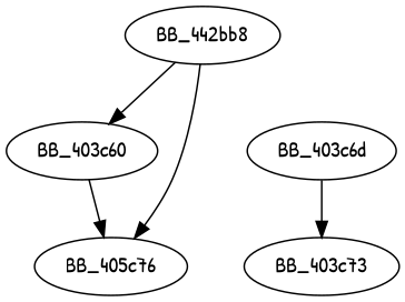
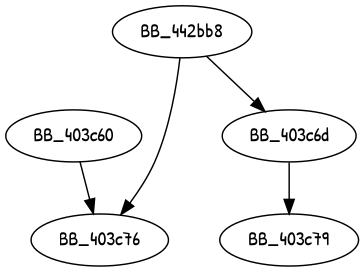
  digraph {
    fontname="Patrick Hand"
    node [fontname="Patrick Hand"]
    edge [fontname="Patrick Hand"]
    BB_403c60
-   BB_403c76 [label=BB_405c76]
+   BB_403c76
    BB_403c6d
-   BB_403c73
+   BB_403c73 [label=BB_403c79]
    BB_442bb8
    BB_403c60 -> BB_403c76
    BB_403c6d -> BB_403c73
-   BB_442bb8 -> BB_403c60
+   BB_442bb8 -> BB_403c6d
    BB_442bb8 -> BB_403c76
  }
